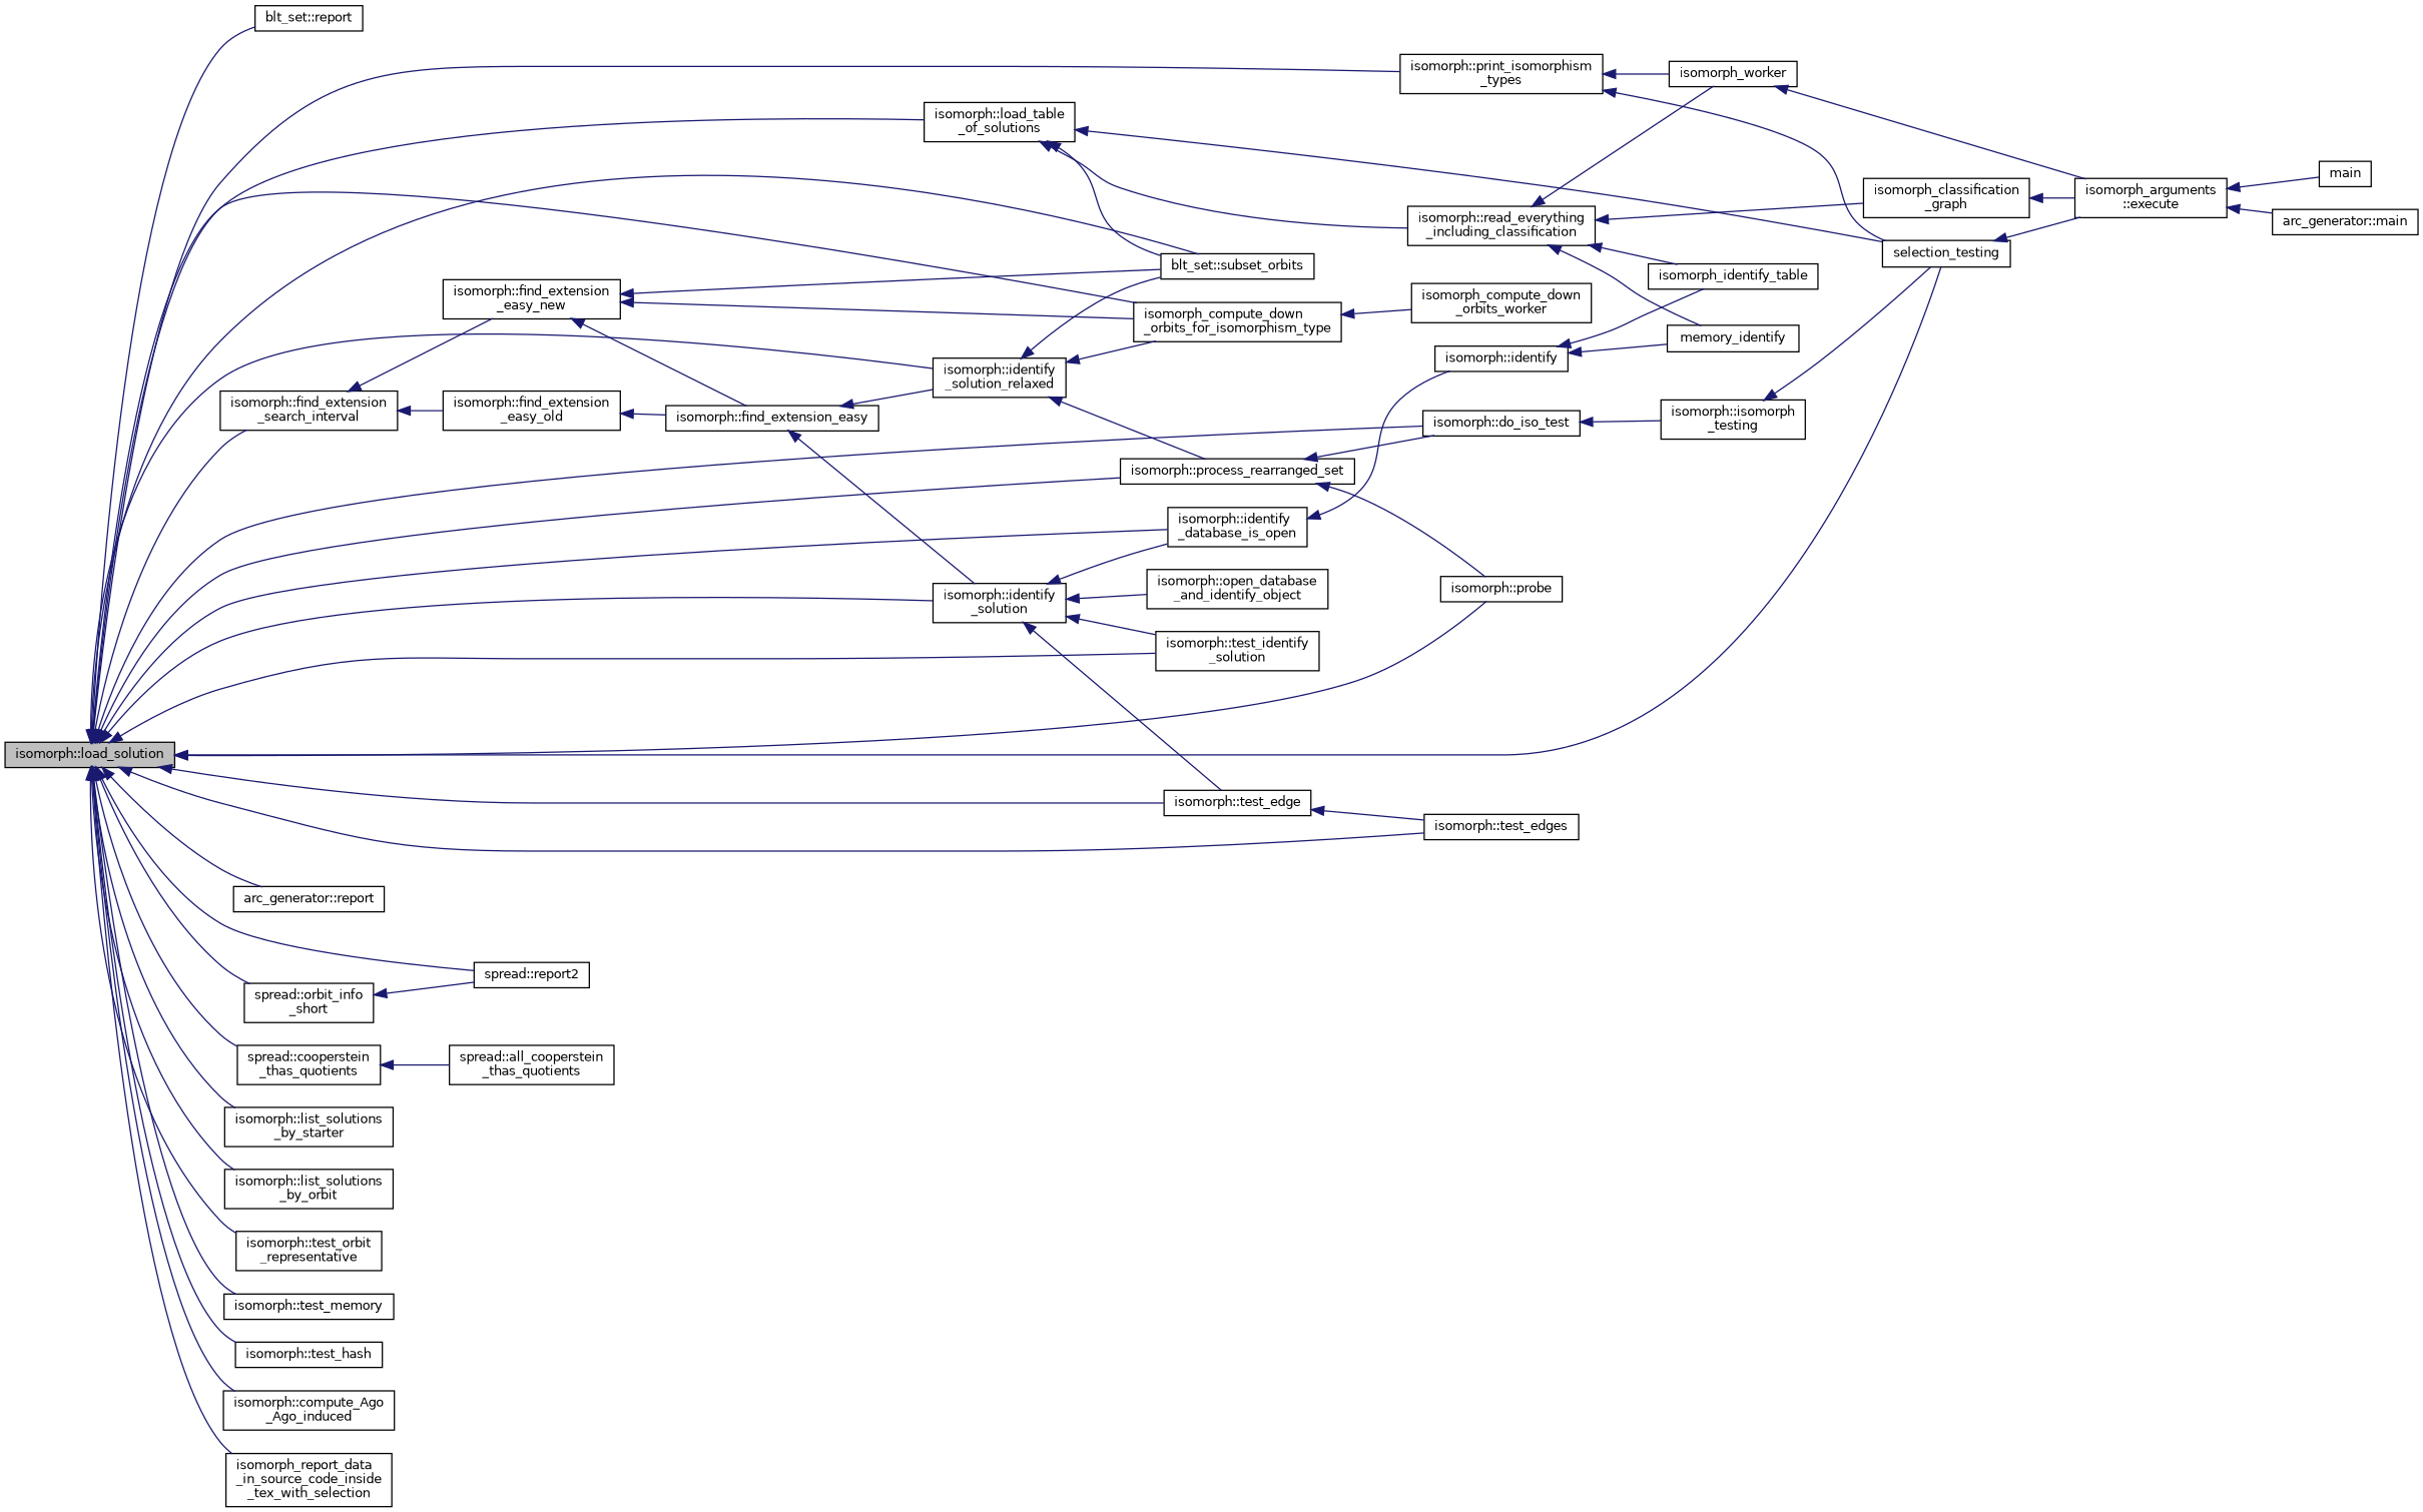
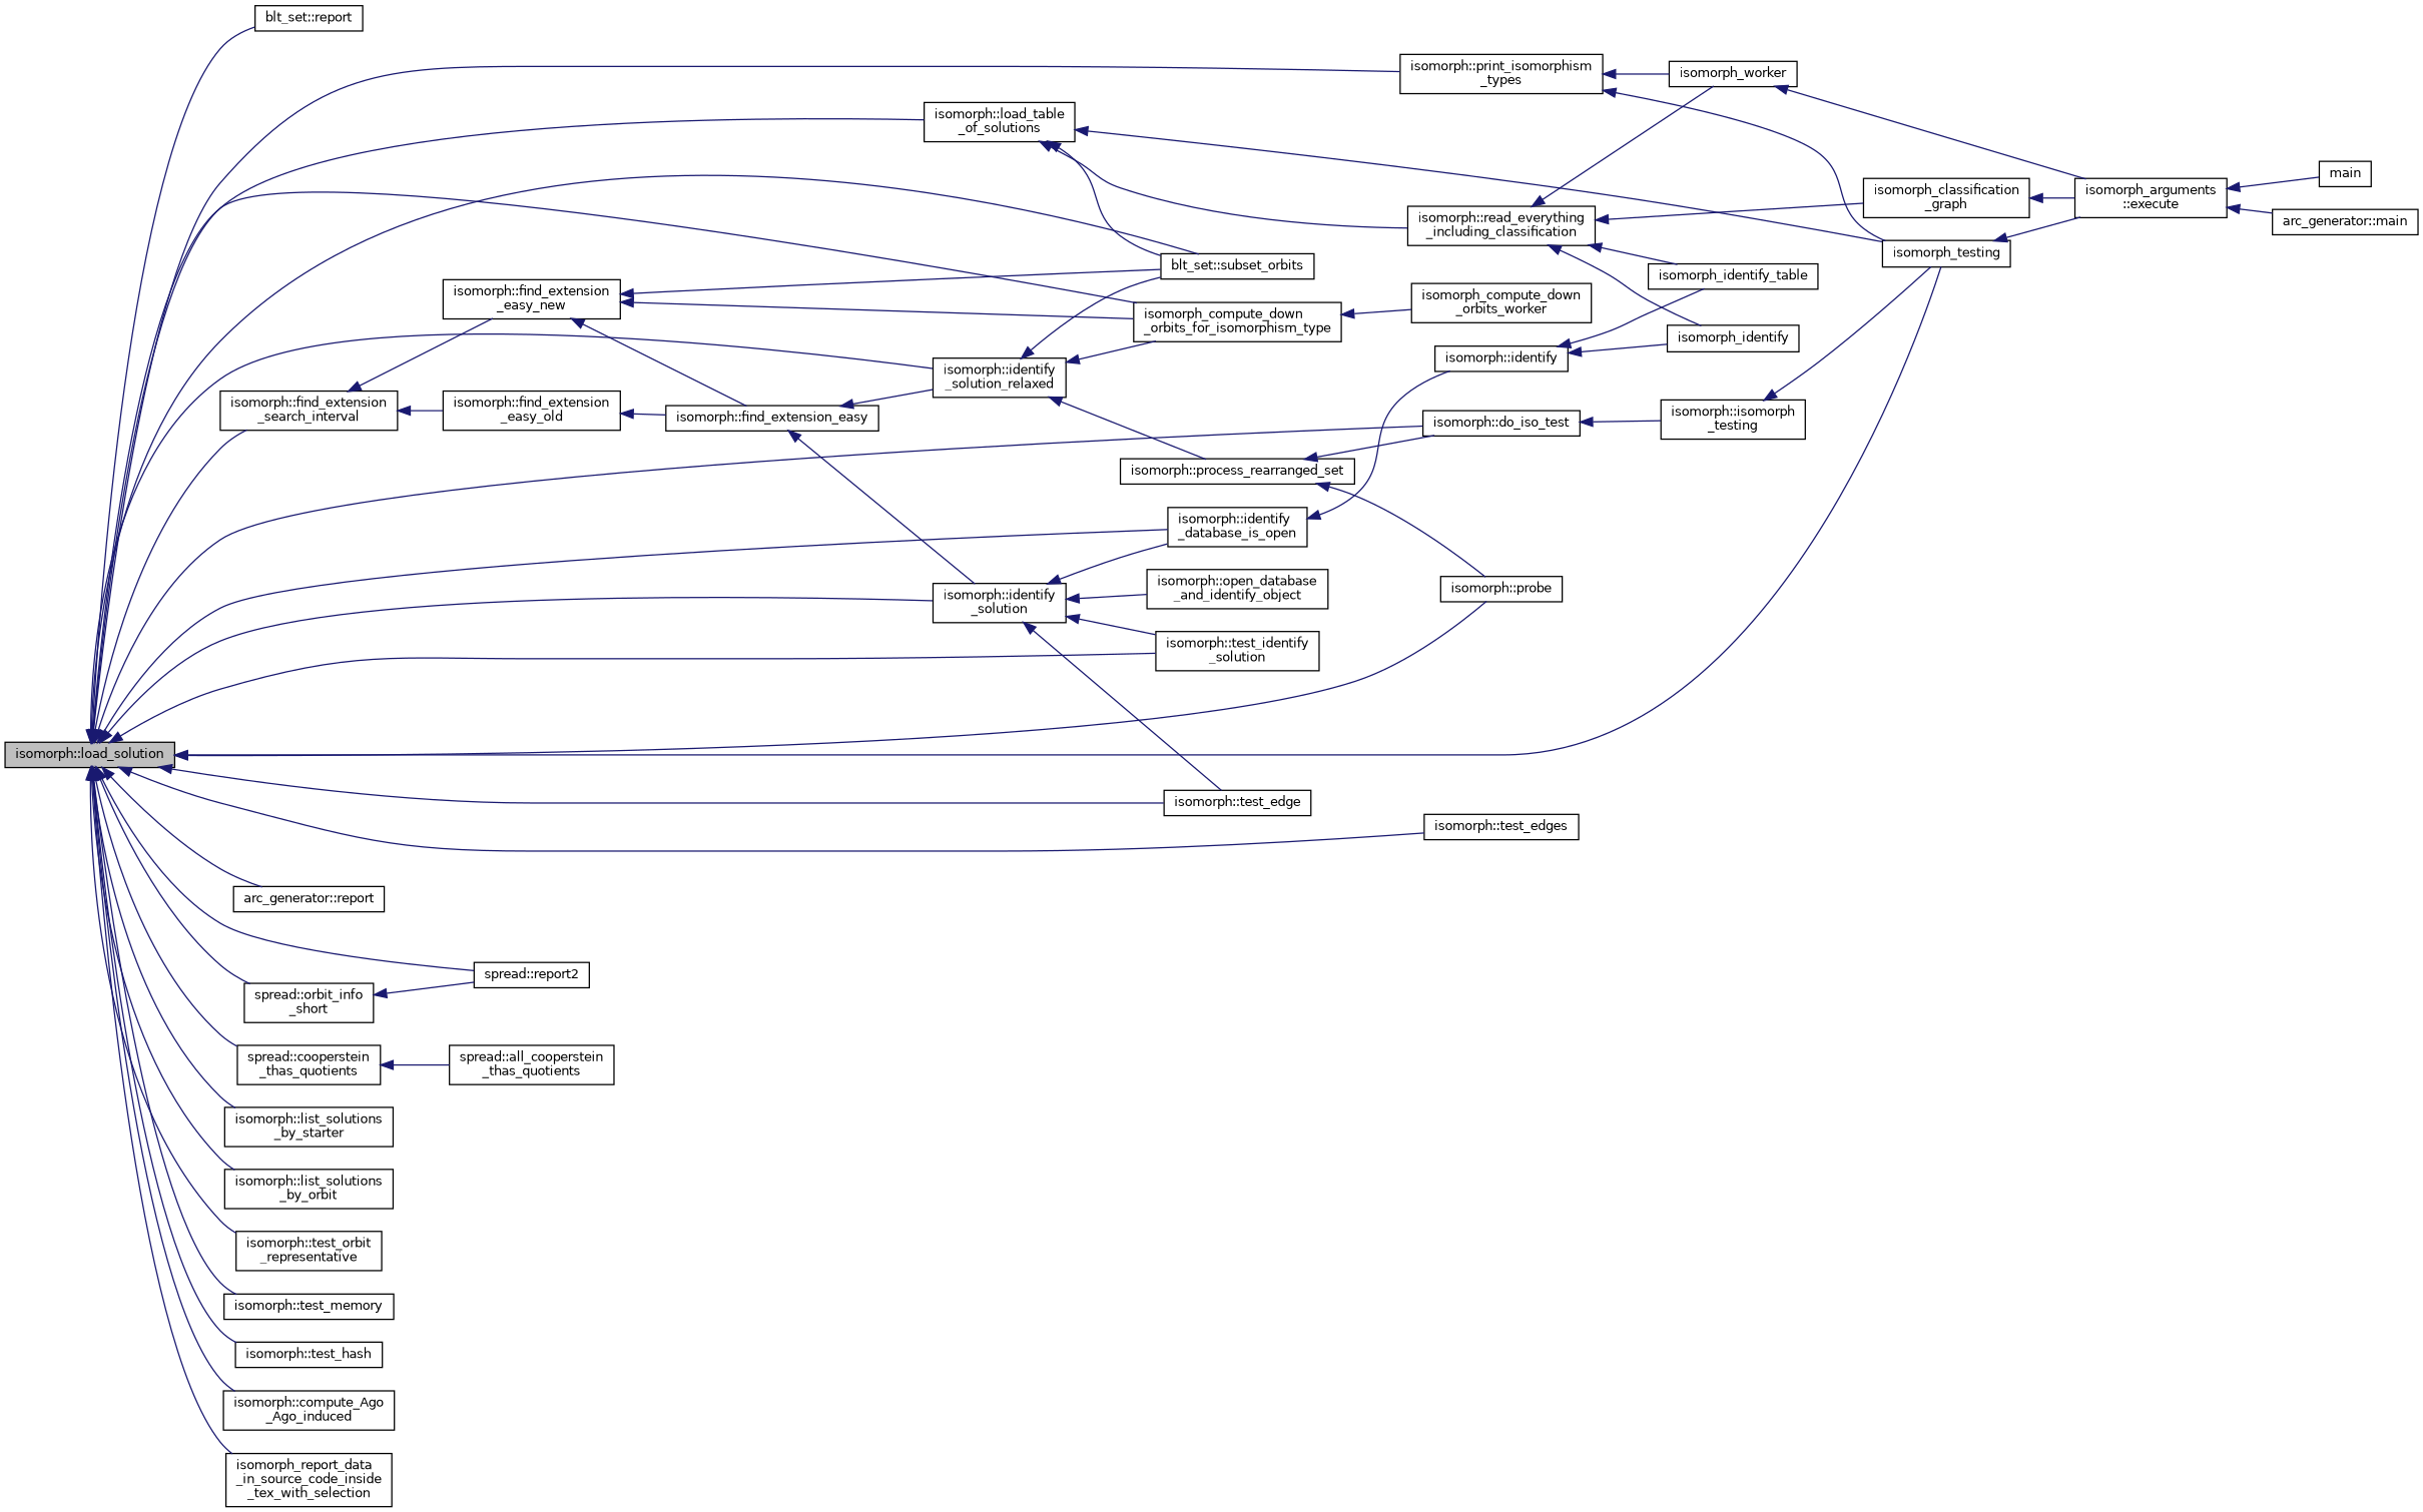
  digraph {
    rankdir=LR
    node [color=black fillcolor=white fontname=Helvetica fontsize=10 shape=record style=filled]
    edge [color=midnightblue dir=back fontname=Helvetica fontsize=10 labelfontname=Helvetica labelfontsize=10 style=solid]
    n1 [fillcolor=grey75 fontcolor=black height=0.2 label="isomorph::load_solution" width=0.4]
    n2 [height=0.2 label="blt_set::report" width=0.4]
    n3 [height=0.2 label="blt_set::subset_orbits" width=0.4]
    n4 [height=0.2 label="arc_generator::report" width=0.4]
    n5 [height=0.2 label="spread::report2" width=0.4]
    n6 [height=0.2 label="spread::cooperstein\l_thas_quotients" width=0.4]
    n7 [height=0.2 label="spread::orbit_info\l_short" width=0.4]
    n8 [height=0.2 label="isomorph::load_table\l_of_solutions" width=0.4]
-   n9 [height=0.2 label=selection_testing width=0.4]
+   n9 [height=0.2 label=isomorph_testing width=0.4]
    n10 [height=0.2 label="isomorph::list_solutions\l_by_starter" width=0.4]
    n11 [height=0.2 label="isomorph::list_solutions\l_by_orbit" width=0.4]
    n12 [height=0.2 label="isomorph::test_orbit\l_representative" width=0.4]
    n13 [height=0.2 label="isomorph::test_identify\l_solution" width=0.4]
    n14 [height=0.2 label="isomorph::test_memory" width=0.4]
    n15 [height=0.2 label="isomorph::test_edges" width=0.4]
    n16 [height=0.2 label="isomorph::test_edge" width=0.4]
    n17 [height=0.2 label="isomorph::test_hash" width=0.4]
    n18 [height=0.2 label="isomorph::compute_Ago\l_Ago_induced" width=0.4]
    n19 [height=0.2 label="isomorph::find_extension\l_search_interval" width=0.4]
    n20 [height=0.2 label="isomorph::identify\l_solution_relaxed" width=0.4]
    n21 [height=0.2 label="isomorph_compute_down\l_orbits_for_isomorphism_type" width=0.4]
    n22 [height=0.2 label="isomorph::process_rearranged_set" width=0.4]
    n23 [height=0.2 label="isomorph::probe" width=0.4]
    n24 [height=0.2 label="isomorph::do_iso_test" width=0.4]
    n25 [height=0.2 label="isomorph::identify\l_solution" width=0.4]
    n26 [height=0.2 label="isomorph::identify\l_database_is_open" width=0.4]
    n27 [height=0.2 label="isomorph::print_isomorphism\l_types" width=0.4]
    n28 [height=0.2 label="isomorph_report_data\l_in_source_code_inside\l_tex_with_selection" width=0.4]
    n29 [height=0.2 label="spread::all_cooperstein\l_thas_quotients" width=0.4]
    n30 [height=0.2 label="isomorph::read_everything\l_including_classification" width=0.4]
    n31 [height=0.2 label="isomorph_arguments\l::execute" width=0.4]
    n32 [height=0.2 label="isomorph::find_extension\l_easy_old" width=0.4]
    n33 [height=0.2 label="isomorph::find_extension\l_easy_new" width=0.4]
    n34 [height=0.2 label="isomorph_compute_down\l_orbits_worker" width=0.4]
    n35 [height=0.2 label="isomorph::isomorph\l_testing" width=0.4]
    n36 [height=0.2 label="isomorph::open_database\l_and_identify_object" width=0.4]
    n37 [height=0.2 label="isomorph::identify" width=0.4]
    n38 [height=0.2 label=isomorph_worker width=0.4]
    n39 [height=0.2 label="isomorph_classification\l_graph" width=0.4]
-   n40 [height=0.2 label=memory_identify width=0.4]
+   n40 [height=0.2 label=isomorph_identify width=0.4]
    n41 [height=0.2 label=isomorph_identify_table width=0.4]
    n42 [height=0.2 label=main width=0.4]
    n43 [height=0.2 label="arc_generator::main" width=0.4]
    n44 [height=0.2 label="isomorph::find_extension_easy" width=0.4]
    n1 -> n2
    n1 -> n3
    n1 -> n4
    n1 -> n5
    n1 -> n6
    n1 -> n7
    n1 -> n8
    n1 -> n9
    n1 -> n10
    n1 -> n11
    n1 -> n12
    n1 -> n13
    n1 -> n14
    n1 -> n15
    n1 -> n16
    n1 -> n17
    n1 -> n18
    n1 -> n19
    n1 -> n20
    n1 -> n21
-   n1 -> n22
    n1 -> n23
    n1 -> n24
    n1 -> n25
    n1 -> n26
    n1 -> n27
    n1 -> n28
    n6 -> n29
    n7 -> n5
    n8 -> n3
    n8 -> n9
    n8 -> n30
    n9 -> n31
-   n16 -> n15
    n19 -> n32
    n19 -> n33
    n20 -> n3
    n20 -> n21
    n20 -> n22
    n21 -> n34
    n22 -> n23
    n22 -> n24
    n24 -> n35
    n25 -> n13
    n25 -> n16
    n25 -> n26
    n25 -> n36
    n26 -> n37
    n27 -> n9
    n27 -> n38
    n30 -> n38
    n30 -> n39
    n30 -> n40
    n30 -> n41
    n31 -> n42
    n31 -> n43
    n32 -> n44
    n33 -> n3
    n33 -> n21
    n33 -> n44
    n35 -> n9
    n37 -> n40
    n37 -> n41
    n38 -> n31
    n39 -> n31
    n44 -> n20
    n44 -> n25
  }
